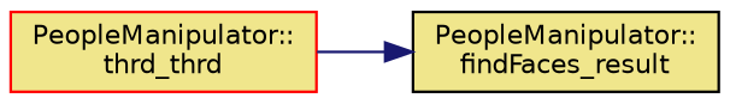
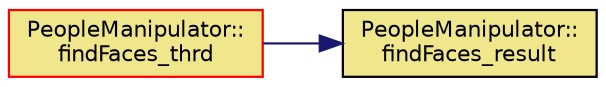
  digraph {
    rankdir=RL
    node [fillcolor=khaki fontname=Helvetica fontsize=10 shape=record style=filled]
    n1 [color=black fontcolor=black height=0.2 label="PeopleManipulator::\lfindFaces_result" width=0.4]
-   n2 [color=red height=0.2 label="PeopleManipulator::\lthrd_thrd" width=0.4]
+   n2 [color=red height=0.2 label="PeopleManipulator::\lfindFaces_thrd" width=0.4]
    n1 -> n2 [color=midnightblue dir=back fontname=Helvetica fontsize=10 labelfontname=Helvetica labelfontsize=10 style=solid]
  }
